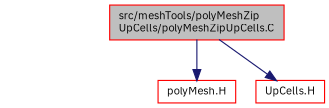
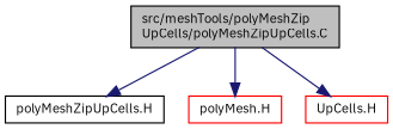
  digraph {
    fontname="IBM Plex Sans"
    node [color=black fontname="IBM Plex Sans" fontsize=10 shape=record]
    edge [color=midnightblue fontname="IBM Plex Sans" fontsize=10 labelfontname=Helvetica labelfontsize=10 style=solid]
-   n1 [color=red fillcolor=grey75 fontcolor=black height=0.2 label="src/meshTools/polyMeshZip\lUpCells/polyMeshZipUpCells.C" style=filled width=0.4]
+   n1 [fillcolor=grey75 fontcolor=black height=0.2 label="src/meshTools/polyMeshZip\lUpCells/polyMeshZipUpCells.C" style=filled width=0.4]
+   n2 [height=0.2 label="polyMeshZipUpCells.H" width=0.4]
    n3 [color=red height=0.2 label="polyMesh.H" width=0.4]
    n4 [color=red height=0.2 label="UpCells.H" width=0.4]
+   n1 -> n2
    n1 -> n3
    n1 -> n4
  }
